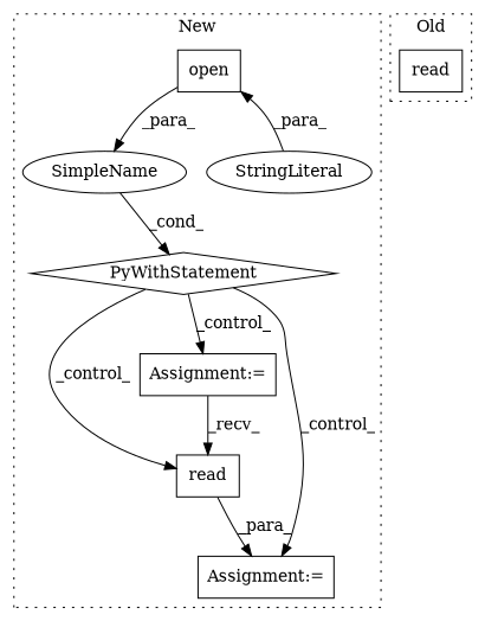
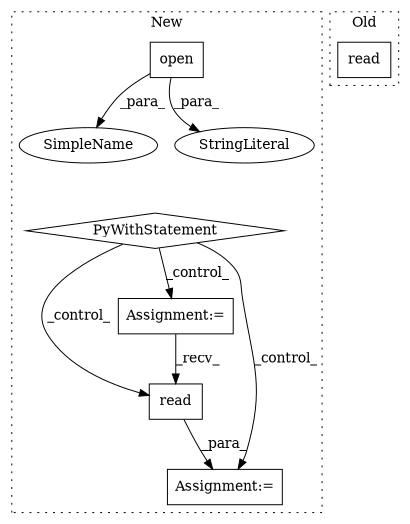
  digraph {
    node [a=32 l=6 shape=box]
    n1 [label=read s=326]
    n2 [a=42 label=SimpleName shape=ellipse l=""]
    n3 [a=104 l="10,2" label=PyWithStatement s="222,267" shape=diamond]
    n4 [a=7 l=1 label="Assignment:=" s=303]
    n5 [a=7 l=1 label="Assignment:=" s=323]
    n6 [l="5,1" label=open s="232,266"]
    n7 [a=45 l=21 label=StringLiteral s=237 shape=ellipse]
    n8 [label=read s=170]
    subgraph cluster_1 {
      label=New
      style=dotted
      n1
      n2
      n3
      n4
      n5
      n6
      n7
    }
    subgraph cluster_2 {
      label=Old
      style=dotted
      n8
    }
    n1 -> n5 [label=_para_]
-   n2 -> n3 [label=_cond_]
    n3 -> n1 [label=_control_]
    n3 -> n4 [label=_control_]
    n3 -> n5 [label=_control_]
    n4 -> n1 [label=_recv_]
    n6 -> n2 [label=_para_]
-   n7 -> n6 [label=_para_]
+   n6 -> n7 [label=_para_]
  }
